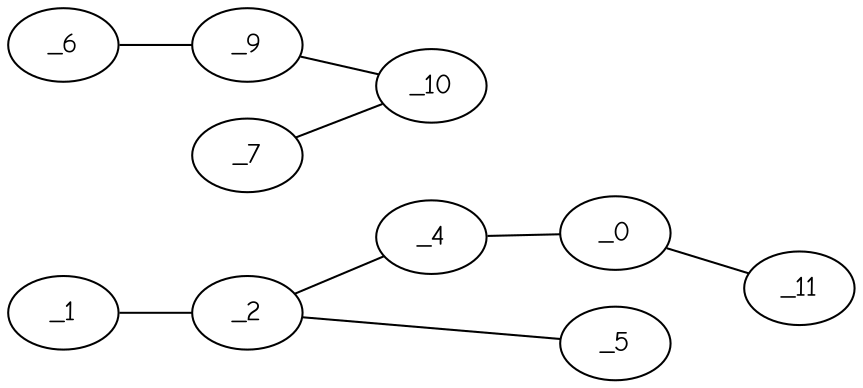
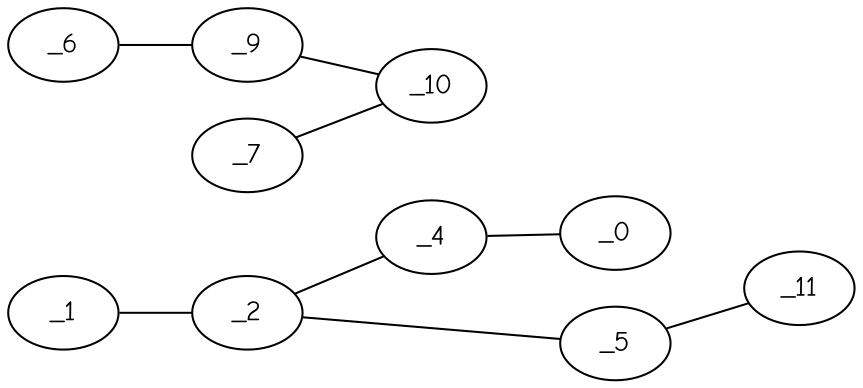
  graph {
    fontname="Comic Neue"
    rankdir=LR
    node [charge=0 chem=1 fontname="Comic Neue" symbol="C  " x=4.5411 y=-0.2306]
    edge [fontname="Comic Neue" valence=1]
    _1 [chem=4 symbol="N  " x=2.809]
    _2 [x=3.6751 y=0.2694]
    _4 [chem=2 symbol="O  " x=3.6751 y=1.2694]
    _5 [chem=2 symbol="O  "]
    n5 [label=_0 y=1.7694]
    _6 [chem=4 symbol="N  " x=2 y=-1.8184]
    _9 [x=2.309 y=-2.7694]
    _7 [chem=5 symbol="S  " x=3.618 y=-1.8184]
    _10 [x=3.309 y=-2.7694]
    _11 [y=2.7694]
    _1 -- _2
    _2 -- _4
    _2 -- _5 [valence=2]
    _4 -- n5
-   n5 -- _11
+   _5 -- _11
    _6 -- _9
    _9 -- _10
    _7 -- _10
  }
